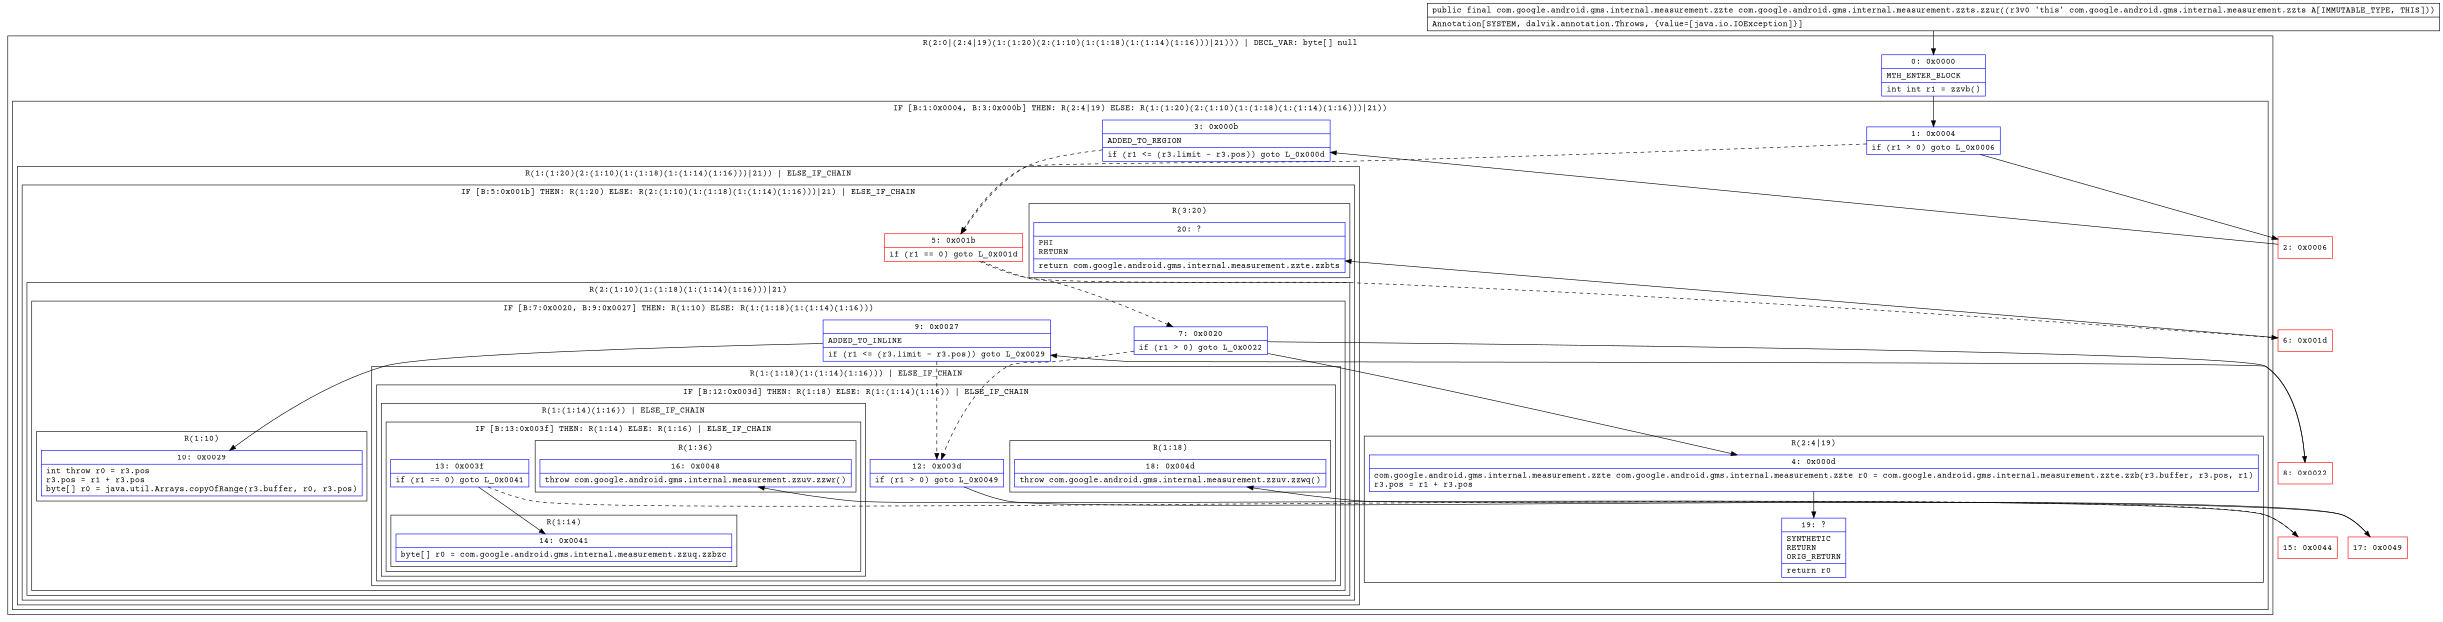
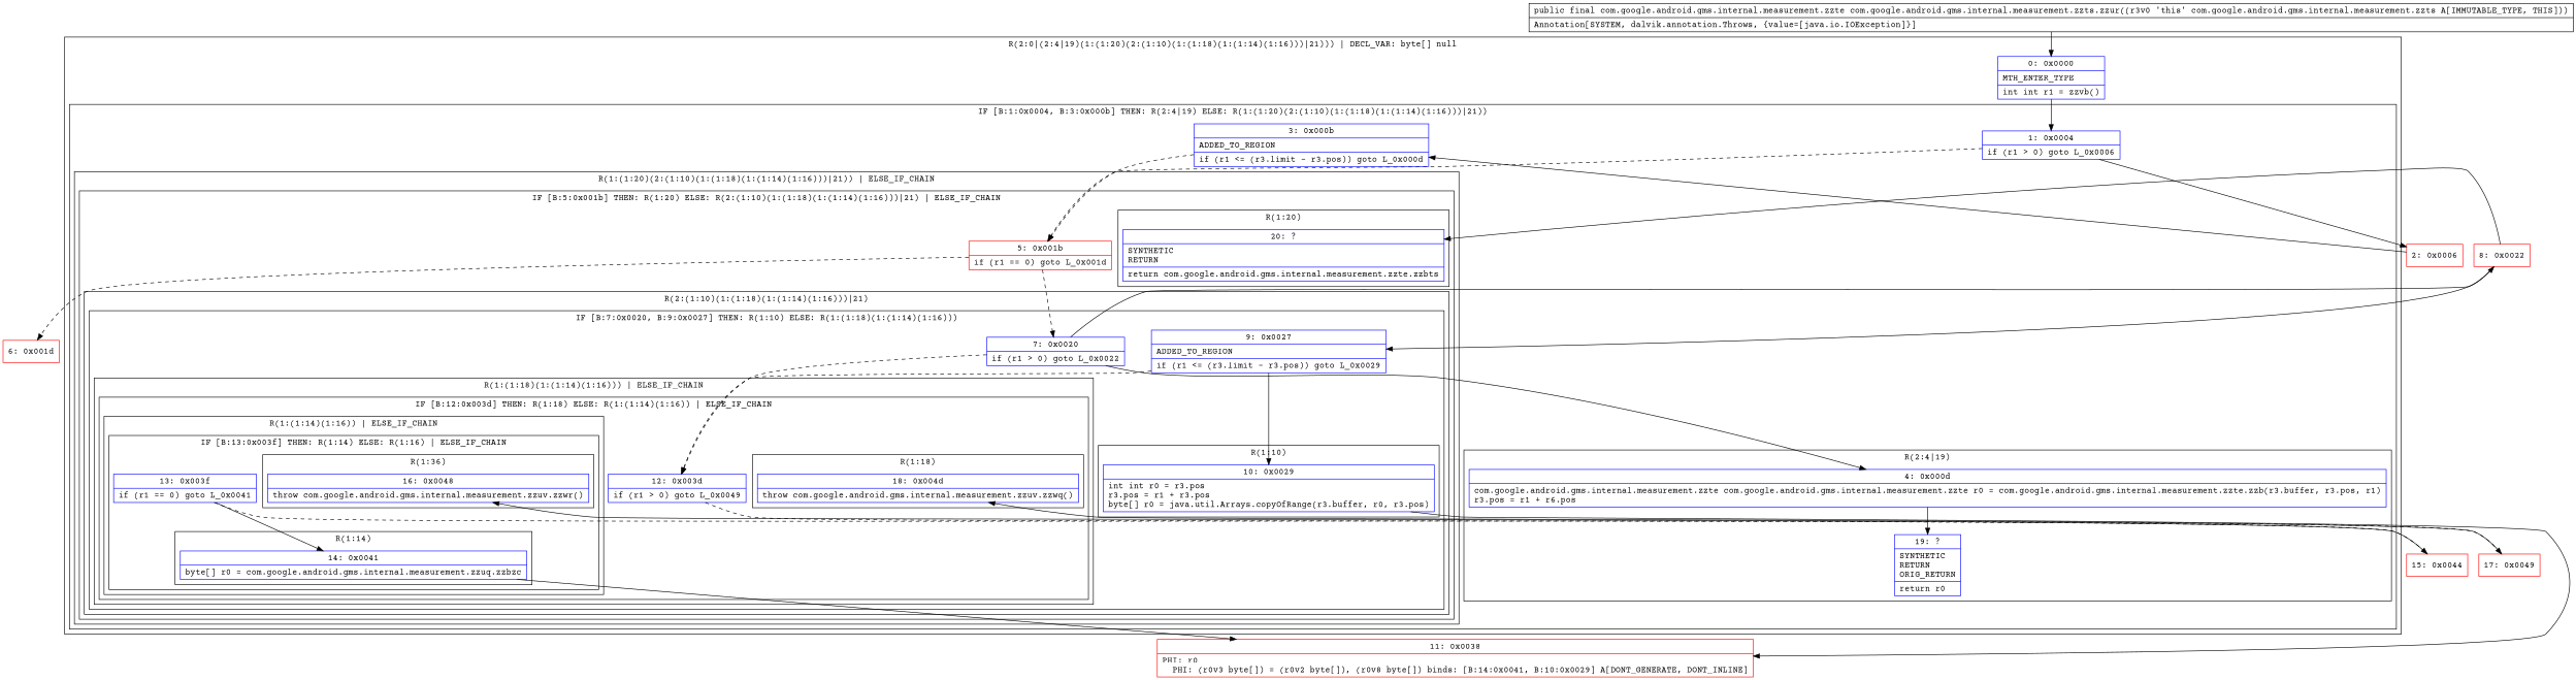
  digraph {
    fontname="Courier Prime"
    node [color=blue fontname="Courier Prime" shape=record]
    edge [fontname="Courier Prime"]
-   n1 [label="{4\:\ 0x000d|com.google.android.gms.internal.measurement.zzte com.google.android.gms.internal.measurement.zzte r0 = com.google.android.gms.internal.measurement.zzte.zzb(r3.buffer, r3.pos, r1)\lr3.pos = r1 + r3.pos\l}"]
+   n1 [label="{4\:\ 0x000d|com.google.android.gms.internal.measurement.zzte com.google.android.gms.internal.measurement.zzte r0 = com.google.android.gms.internal.measurement.zzte.zzb(r3.buffer, r3.pos, r1)\lr3.pos = r1 + r6.pos\l}"]
    n2 [label="{19\:\ ?|SYNTHETIC\lRETURN\lORIG_RETURN\l|return r0\l}"]
-   n3 [label="{20\:\ ?|PHI\lRETURN\l|return com.google.android.gms.internal.measurement.zzte.zzbts\l}"]
-   n4 [label="{10\:\ 0x0029|int throw r0 = r3.pos\lr3.pos = r1 + r3.pos\lbyte[] r0 = java.util.Arrays.copyOfRange(r3.buffer, r0, r3.pos)\l}"]
+   n3 [label="{20\:\ ?|SYNTHETIC\lRETURN\l|return com.google.android.gms.internal.measurement.zzte.zzbts\l}"]
+   n4 [label="{10\:\ 0x0029|int int r0 = r3.pos\lr3.pos = r1 + r3.pos\lbyte[] r0 = java.util.Arrays.copyOfRange(r3.buffer, r0, r3.pos)\l}"]
    n5 [label="{18\:\ 0x004d|throw com.google.android.gms.internal.measurement.zzuv.zzwq()\l}"]
    n6 [label="{14\:\ 0x0041|byte[] r0 = com.google.android.gms.internal.measurement.zzuq.zzbzc\l}"]
    n7 [label="{16\:\ 0x0048|throw com.google.android.gms.internal.measurement.zzuv.zzwr()\l}"]
    n8 [label="{13\:\ 0x003f|if (r1 == 0) goto L_0x0041\l}"]
    n9 [label="{12\:\ 0x003d|if (r1 \> 0) goto L_0x0049\l}"]
    n10 [label="{7\:\ 0x0020|if (r1 \> 0) goto L_0x0022\l}"]
-   n11 [label="{9\:\ 0x0027|ADDED_TO_INLINE\l|if (r1 \<= (r3.limit \- r3.pos)) goto L_0x0029\l}"]
+   n11 [label="{9\:\ 0x0027|ADDED_TO_REGION\l|if (r1 \<= (r3.limit \- r3.pos)) goto L_0x0029\l}"]
    n12 [color=red label="{5\:\ 0x001b|if (r1 == 0) goto L_0x001d\l}"]
    n13 [label="{1\:\ 0x0004|if (r1 \> 0) goto L_0x0006\l}"]
    n14 [label="{3\:\ 0x000b|ADDED_TO_REGION\l|if (r1 \<= (r3.limit \- r3.pos)) goto L_0x000d\l}"]
-   n15 [label="{0\:\ 0x0000|MTH_ENTER_BLOCK\l|int int r1 = zzvb()\l}"]
+   n15 [label="{0\:\ 0x0000|MTH_ENTER_TYPE\l|int int r1 = zzvb()\l}"]
+   n16 [color=red label="{11\:\ 0x0038|PHI: r0 \l  PHI: (r0v3 byte[]) = (r0v2 byte[]), (r0v8 byte[]) binds: [B:14:0x0041, B:10:0x0029] A[DONT_GENERATE, DONT_INLINE]\l}"]
    n17 [color=red label="{15\:\ 0x0044}"]
    n18 [color=red label="{17\:\ 0x0049}"]
    n19 [color=red label="{8\:\ 0x0022}"]
    n20 [color=red label="{6\:\ 0x001d}"]
    n21 [color=red label="{2\:\ 0x0006}"]
    n22 [label="{public final com.google.android.gms.internal.measurement.zzte com.google.android.gms.internal.measurement.zzts.zzur((r3v0 'this' com.google.android.gms.internal.measurement.zzts A[IMMUTABLE_TYPE, THIS]))  | Annotation[SYSTEM, dalvik.annotation.Throws, \{value=[java.io.IOException]\}]\l}" color=""]
    subgraph cluster_1 {
      label="R(2:0|(2:4|19)(1:(1:20)(2:(1:10)(1:(1:18)(1:(1:14)(1:16)))|21))) | DECL_VAR: byte[] null\l"
      n15
      subgraph cluster_2 {
        label="IF [B:1:0x0004, B:3:0x000b] THEN: R(2:4|19) ELSE: R(1:(1:20)(2:(1:10)(1:(1:18)(1:(1:14)(1:16)))|21))"
        n13
        n14
        subgraph cluster_3 {
          label="R(2:4|19)"
          n1
          n2
        }
        subgraph cluster_4 {
          label="R(1:(1:20)(2:(1:10)(1:(1:18)(1:(1:14)(1:16)))|21)) | ELSE_IF_CHAIN\l"
          subgraph cluster_5 {
            label="IF [B:5:0x001b] THEN: R(1:20) ELSE: R(2:(1:10)(1:(1:18)(1:(1:14)(1:16)))|21) | ELSE_IF_CHAIN\l"
            n12
            subgraph cluster_6 {
-             label="R(3:20)"
+             label="R(1:20)"
              n3
            }
            subgraph cluster_7 {
              label="R(2:(1:10)(1:(1:18)(1:(1:14)(1:16)))|21)"
              subgraph cluster_8 {
                label="IF [B:7:0x0020, B:9:0x0027] THEN: R(1:10) ELSE: R(1:(1:18)(1:(1:14)(1:16)))"
                n10
                n11
                subgraph cluster_9 {
                  label="R(1:10)"
                  n4
                }
                subgraph cluster_10 {
                  label="R(1:(1:18)(1:(1:14)(1:16))) | ELSE_IF_CHAIN\l"
                  subgraph cluster_11 {
                    label="IF [B:12:0x003d] THEN: R(1:18) ELSE: R(1:(1:14)(1:16)) | ELSE_IF_CHAIN\l"
                    n9
                    subgraph cluster_12 {
                      label="R(1:18)"
                      n5
                    }
                    subgraph cluster_13 {
                      label="R(1:(1:14)(1:16)) | ELSE_IF_CHAIN\l"
                      subgraph cluster_14 {
                        label="IF [B:13:0x003f] THEN: R(1:14) ELSE: R(1:16) | ELSE_IF_CHAIN\l"
                        n8
                        subgraph cluster_15 {
                          label="R(1:14)"
                          n6
                        }
                        subgraph cluster_16 {
                          label="R(1:36)"
                          n7
                        }
                      }
                    }
                  }
                }
              }
            }
          }
        }
      }
    }
    n1 -> n2
+   n4 -> n16
+   n6 -> n16
    n8 -> n6
    n8 -> n17 [style=dashed]
-   n9 -> n18
+   n9 -> n18 [style=dashed]
    n10 -> n1
    n10 -> n9 [style=dashed]
    n10 -> n19
    n11 -> n4
    n11 -> n9 [style=dashed]
    n12 -> n10 [style=dashed]
    n12 -> n20 [style=dashed]
    n13 -> n12 [style=dashed]
    n13 -> n21
    n14 -> n12 [style=dashed]
    n15 -> n13
    n17 -> n7
    n18 -> n5
    n19 -> n11
-   n20 -> n3
+   n19 -> n3
    n21 -> n14
    n22 -> n15
  }
